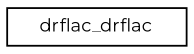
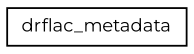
  digraph {
    rankdir=LR
    fontname=Montserrat
-   n1 [color=black fillcolor=white fontname=Montserrat fontsize=10 height=0.2 label=drflac_drflac shape=record style=filled width=0.4]
+   n1 [color=black fillcolor=white fontname=Montserrat fontsize=10 height=0.2 label=drflac_metadata shape=record style=filled width=0.4]
  }
